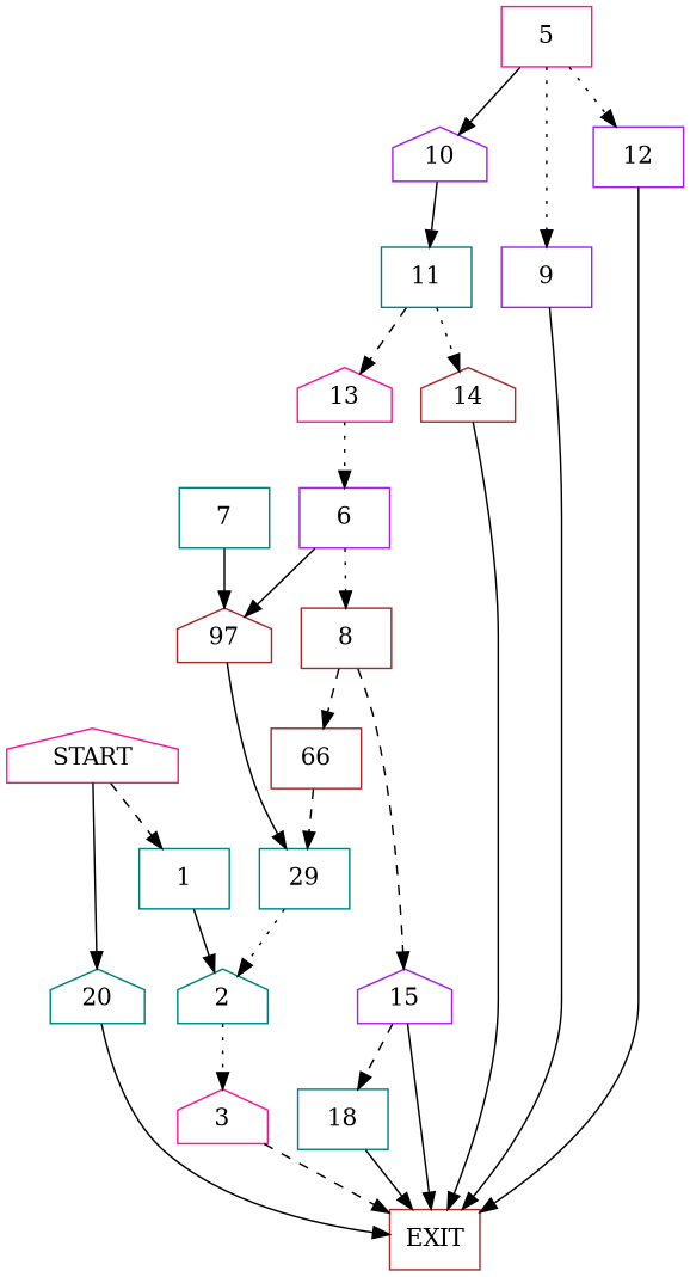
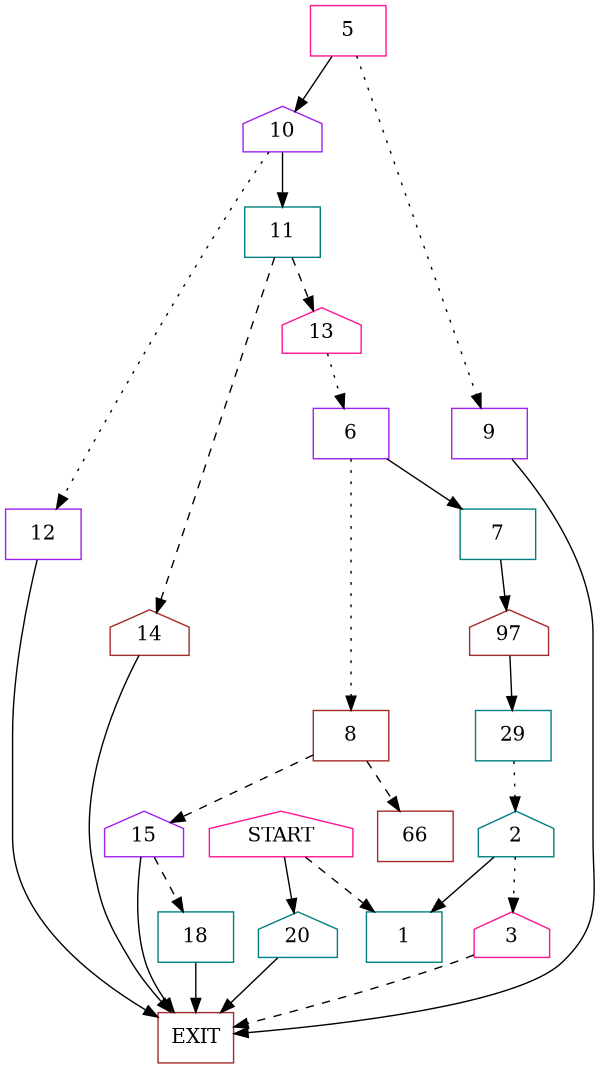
  digraph {
    node [color=teal shape=box]
    edge [style=solid]
    n1 [color=deeppink label=START shape=house]
    1
    20 [shape=house]
    2 [shape=house]
    n5 [color=brown label=EXIT]
    3 [color=deeppink shape=house]
    5 [color=deeppink]
    9 [color=purple]
    10 [color=purple shape=house]
    6 [color=purple]
    7
    8 [color=brown]
    11
    12 [color=purple]
    n15 [color=brown label=97 shape=house]
    15 [color=purple shape=house]
    n17 [color=brown label=66]
    n18 [label=29]
    18
    13 [color=deeppink shape=house]
    14 [color=brown shape=house]
    n1 -> 1 [style=dashed]
    n1 -> 20
-   1 -> 2
+   2 -> 1
    20 -> n5
    2 -> 3 [style=dotted]
    3 -> n5 [style=dashed]
    5 -> 9 [style=dotted]
    5 -> 10
    9 -> n5
    10 -> 11
-   5 -> 12 [style=dotted]
-   6 -> n15
+   10 -> 12 [style=dotted]
+   6 -> 7
    6 -> 8 [style=dotted]
    7 -> n15
    8 -> 15 [style=dashed]
    8 -> n17 [style=dashed]
    11 -> 13 [style=dashed]
-   11 -> 14 [style=dotted]
+   11 -> 14 [style=dashed]
    12 -> n5
    n15 -> n18
    15 -> n5
    15 -> 18 [style=dashed]
-   n17 -> n18 [style=dashed]
    n18 -> 2 [style=dotted]
    18 -> n5
    13 -> 6 [style=dotted]
    14 -> n5
  }
